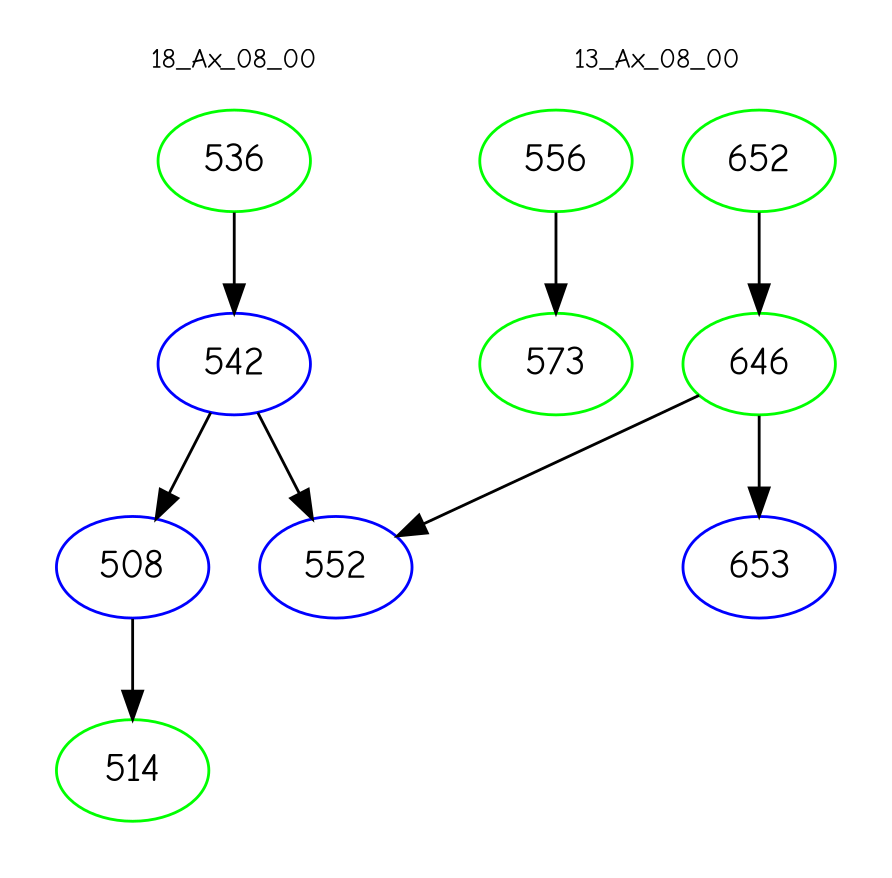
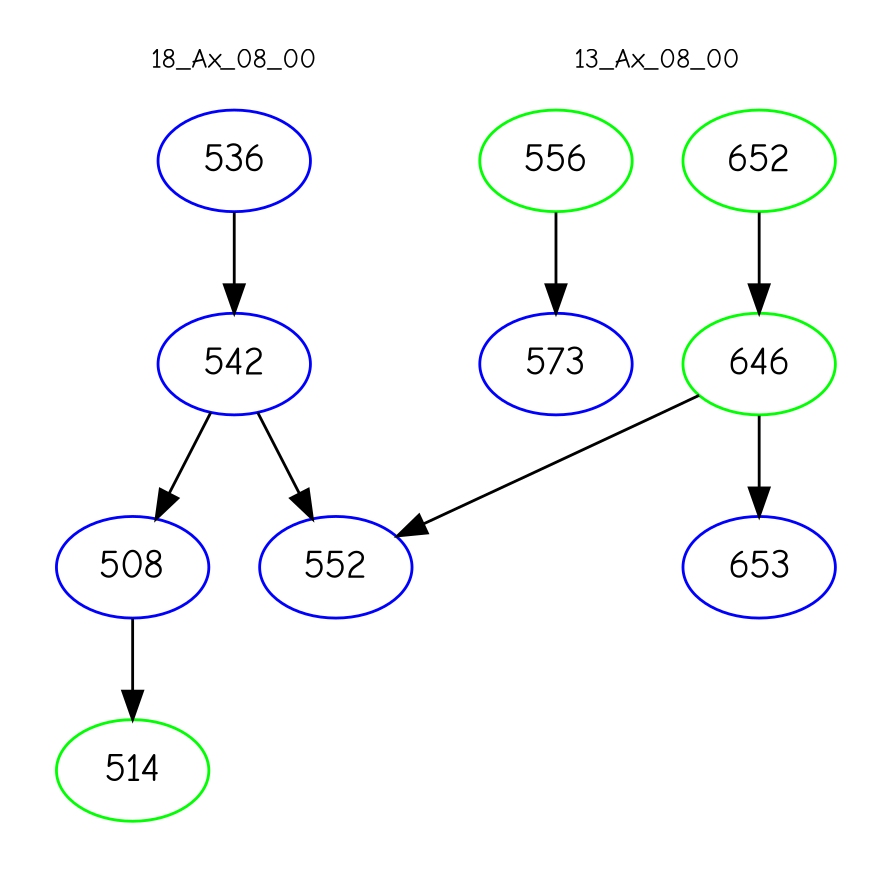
  digraph {
    fontname="Comic Neue"
    node [color=green fontname="Comic Neue"]
    edge [color=black fontname="Comic Neue"]
-   n1 [label=536]
+   n1 [color=blue label=536]
    n2 [color=blue label=542]
    n3 [color=blue label=508]
    n4 [color=blue label=552]
    n5 [label=514]
    n6 [label=652]
    n7 [label=646]
    n8 [color=blue label=653]
    n9 [label=556]
-   n10 [label=573]
+   n10 [color=blue label=573]
    subgraph cluster_1 {
      color=white
      fontsize=10
      label="18_Ax_08_00"
      n1
      n2
      n3
      n4
      n5
    }
    subgraph cluster_2 {
      color=white
      fontsize=10
      label="13_Ax_08_00"
      n6
      n7
      n8
      n9
      n10
    }
    n1 -> n2
    n2 -> n3
    n2 -> n4
    n3 -> n5
    n6 -> n7
    n7 -> n4
    n7 -> n8
    n9 -> n10
  }
